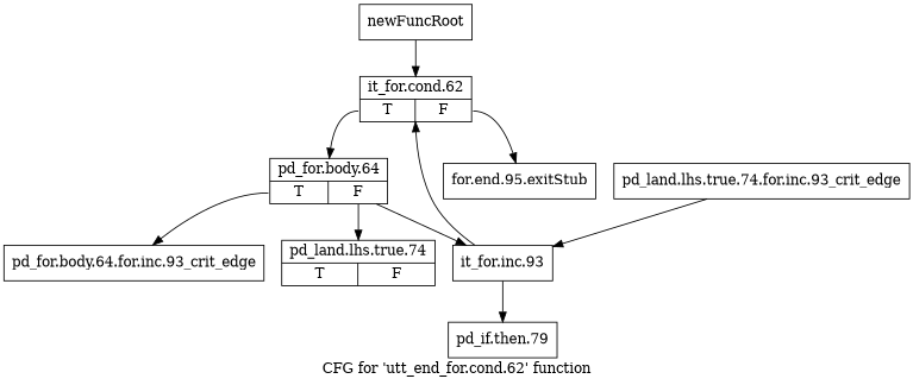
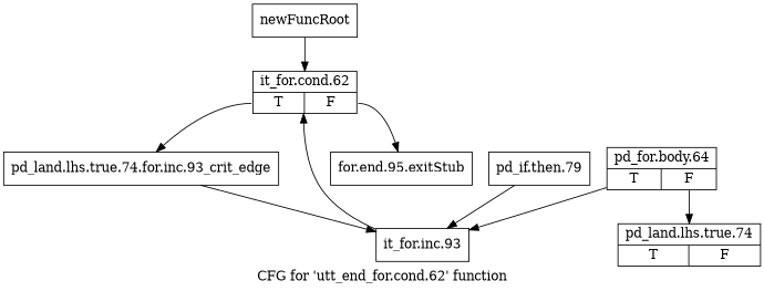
  digraph {
    label="CFG for 'utt_end_for.cond.62' function"
    node [shape=record]
    n1 [label="{newFuncRoot}"]
    n2 [label="{it_for.cond.62|{<s0>T|<s1>F}}"]
    n3 [label="{for.end.95.exitStub}"]
    n4 [label="{pd_for.body.64|{<s0>T|<s1>F}}"]
-   n5 [label="{pd_for.body.64.for.inc.93_crit_edge}"]
    n6 [label="{pd_land.lhs.true.74|{<s0>T|<s1>F}}"]
    n7 [label="{it_for.inc.93}"]
    n8 [label="{pd_if.then.79}"]
    n9 [label="{pd_land.lhs.true.74.for.inc.93_crit_edge}"]
    n1 -> n2
    n2 -> n3 [tailport=s1]
-   n2 -> n4 [tailport=s0]
-   n4 -> n5 [tailport=s0]
+   n2 -> n9 [tailport=s0]
    n4 -> n6 [tailport=s1]
    n4 -> n7
    n7 -> n2
-   n7 -> n8
+   n8 -> n7
    n9 -> n7
  }
